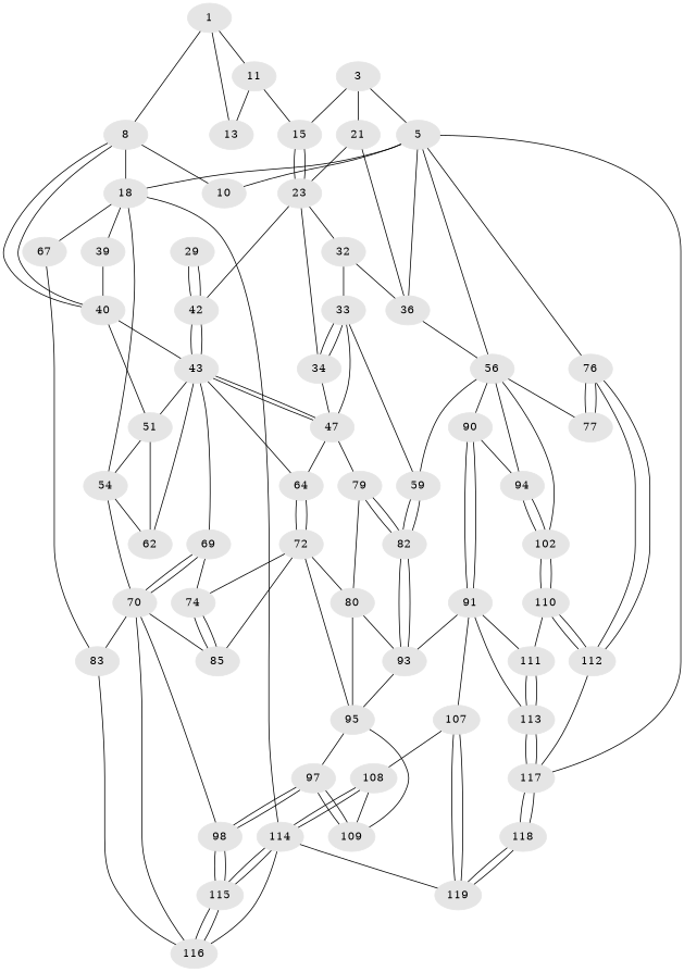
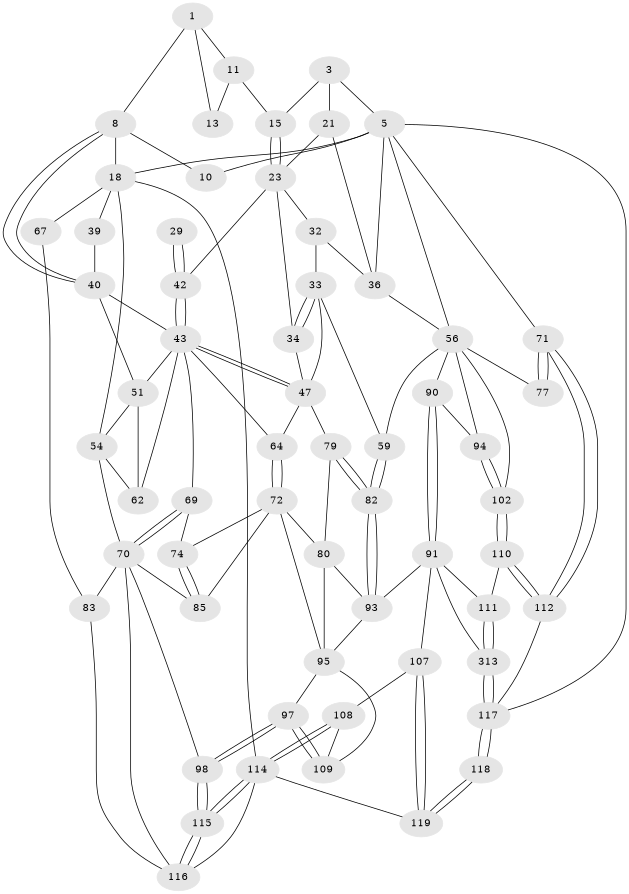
  graph {
    node [color=gray90 style=filled]
    1 [super="+2+7"]
    8 [super="+9"]
    11 [super="+12+14"]
    13
    3 [super="+16+4"]
    5 [super="+45+6+75"]
    15
    21 [super="+26+22"]
    10
    18 [super="+38+19+68"]
    40 [super="+41"]
    36 [super="+37"]
    56 [super="+61+57"]
-   76
+   76 [label=71]
    117
    23 [super="+24+30"]
    39
    54 [super="+66"]
    67
    114 [super="+120"]
    59
    77
    90
    94
    102
    112
    118
    119
    43 [super="+44"]
    51 [super="+55"]
    29
    42
    32
    34 [super="+46"]
    62
    70 [super="+71+86"]
    83 [super="+84"]
    116 [super="+121"]
    115
    33 [super="+52"]
    47 [super="+63"]
    64
    79
    82
    69
    72 [super="+73"]
    74
    80 [super="+81"]
    85
    98
    91 [super="+92"]
    110
    93 [super="+100"]
    95 [super="+96+103"]
    97
    109
    107
    111
-   113
+   113 [label=313]
    108
    1 -- 8
    1 -- 11
    1 -- 13
    8 -- 10
    8 -- 18
    8 -- 40
    8 -- 40
    11 -- 13
    11 -- 15
    3 -- 5
    3 -- 15
    3 -- 21 [weight=2]
    5 -- 10
    5 -- 18 [weight=2]
    5 -- 36
    5 -- 56
    5 -- 76
    5 -- 117
    15 -- 23
    15 -- 23
    21 -- 36
    21 -- 23 [weight=2]
    18 -- 39 [weight=2]
    18 -- 54
    18 -- 67 [weight=2]
    18 -- 114
    40 -- 43
    40 -- 51
    36 -- 56
    56 -- 59
    56 -- 77 [weight=2]
    56 -- 90
    56 -- 94
    56 -- 102
    76 -- 77
    76 -- 77
    76 -- 112
    76 -- 112
    117 -- 118
    117 -- 118
    23 -- 42
    23 -- 32
    23 -- 34
    39 -- 40
    54 -- 62
    54 -- 70
    67 -- 83
    114 -- 119
    114 -- 116
    114 -- 115
    114 -- 115
    59 -- 82
    59 -- 82
    90 -- 94
    90 -- 91
    90 -- 91
    94 -- 102
    94 -- 102
    102 -- 110
    102 -- 110
    112 -- 117
    118 -- 119
    118 -- 119
    43 -- 51
    43 -- 62
    43 -- 47
    43 -- 47
    43 -- 64
    43 -- 69
    51 -- 54
    51 -- 62
    29 -- 42
    29 -- 42
    42 -- 43
    42 -- 43
    32 -- 36
    32 -- 33
    34 -- 47
    70 -- 83 [weight=2]
    70 -- 116 [weight=2]
    70 -- 85
    70 -- 98
    83 -- 116
    115 -- 116
    115 -- 116
    33 -- 59
    33 -- 34 [weight=2]
    33 -- 34
    33 -- 47
    47 -- 64
    47 -- 79
    64 -- 72
    64 -- 72
    79 -- 82
    79 -- 82
    79 -- 80
    82 -- 93
    82 -- 93
    69 -- 70
    69 -- 70
    69 -- 74
    72 -- 74
    72 -- 80
    72 -- 85
    72 -- 95
    74 -- 85
    74 -- 85
    80 -- 93
    80 -- 95
    98 -- 115
    98 -- 115
    91 -- 93
    91 -- 107
    91 -- 111
    91 -- 113
    110 -- 112
    110 -- 112
    110 -- 111
    93 -- 95
    95 -- 97
    95 -- 109
    97 -- 98
    97 -- 98
    97 -- 109
    97 -- 109
    107 -- 119
    107 -- 119
    107 -- 108
    111 -- 113
    111 -- 113
    113 -- 117
    113 -- 117
    108 -- 114
    108 -- 114
    108 -- 109
  }
